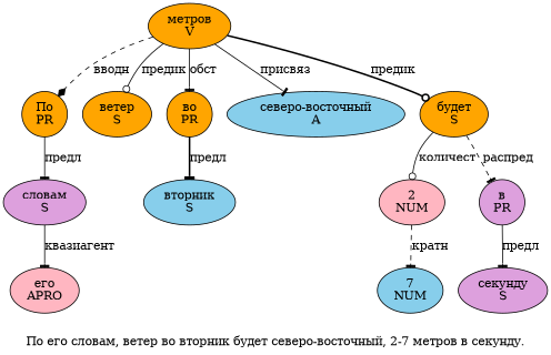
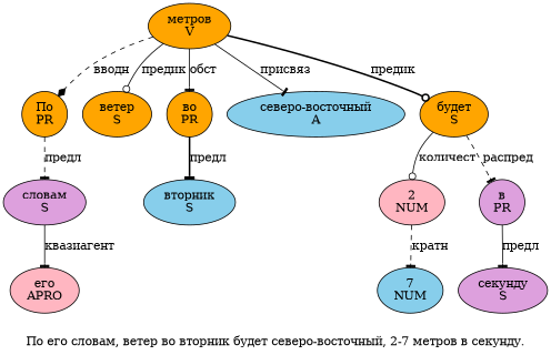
  digraph {
    label="По его словам, ветер во вторник будет северо-восточный, 2-7 метров в секунду."
    node [fillcolor=orange penwidth=1 shape=ellipse style=filled]
    edge [arrowhead=tee style=solid]
    n1 [label="По\nPR"]
    n2 [fillcolor=plum label="словам\nS"]
    n3 [fillcolor=lightpink label="его\nAPRO"]
    n4 [label="ветер\nS"]
    n5 [label="во\nPR"]
    n6 [fillcolor=skyblue label="вторник\nS"]
    n7 [label="метров\nV"]
    n8 [fillcolor=skyblue label="северо-восточный\nA"]
    n9 [label="будет\nS"]
    n10 [fillcolor=lightpink label="2\nNUM"]
    n11 [fillcolor=plum label="в\nPR"]
    n12 [fillcolor=skyblue label="7\nNUM"]
    n13 [fillcolor=plum label="секунду\nS"]
-   n1 -> n2 [label="предл"]
+   n1 -> n2 [label="предл" style=dashed]
    n2 -> n3 [label="квазиагент"]
    n5 -> n6 [label="предл" style=bold]
    n7 -> n1 [arrowhead=diamond label="вводн" style=dashed]
    n7 -> n4 [arrowhead=odot label="предик"]
    n7 -> n5 [label="обст"]
    n7 -> n8 [label="присвяз"]
    n7 -> n9 [arrowhead=odot label="предик" style=bold]
    n9 -> n10 [arrowhead=odot label="количест"]
    n9 -> n11 [label="распред" style=dashed]
    n10 -> n12 [label="кратн" style=dashed]
    n11 -> n13 [label="предл"]
  }
